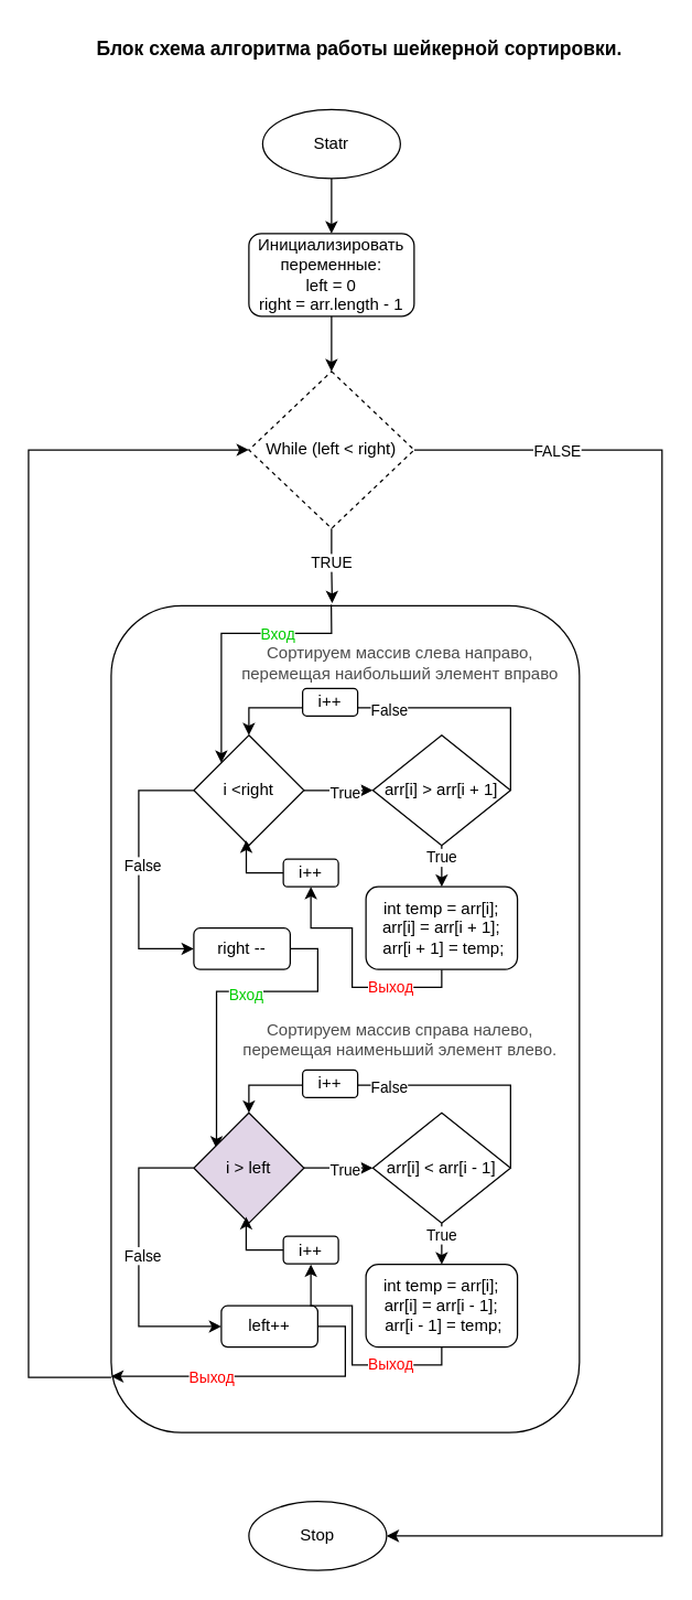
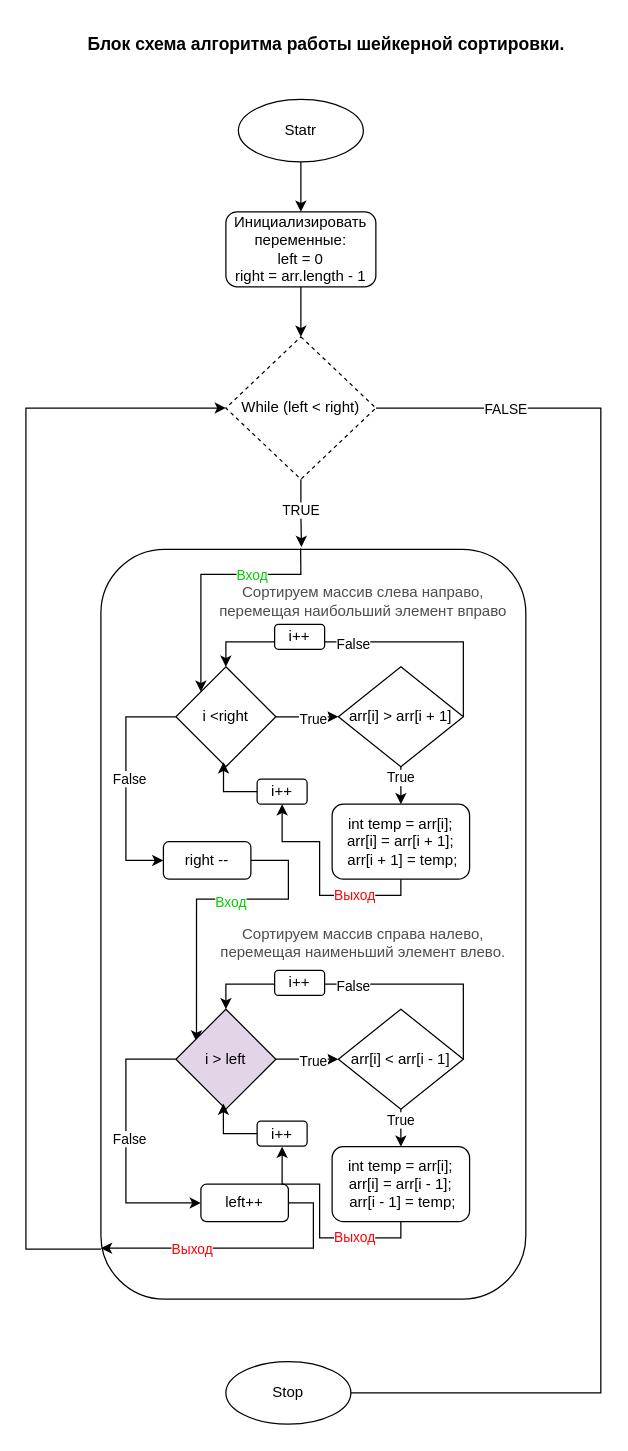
  <mxCell id="0" />
  <mxCell id="1" parent="0" />
  <mxCell id="2" style="edgeStyle=orthogonalEdgeStyle;rounded=0;orthogonalLoop=1;jettySize=auto;html=1;entryX=0.5;entryY=0;entryDx=0;entryDy=0;" edge="1" parent="1" source="3" target="6"><mxGeometry relative="1" as="geometry" /></mxCell>
  <mxCell id="3" value="Statr" style="ellipse;whiteSpace=wrap;html=1;" vertex="1" parent="1"><mxGeometry x="190" y="79" width="100" height="50" as="geometry" /></mxCell>
  <mxCell id="4" value="Stop" style="ellipse;whiteSpace=wrap;html=1;" vertex="1" parent="1"><mxGeometry x="180" y="1089" width="100" height="50" as="geometry" /></mxCell>
  <mxCell id="5" style="edgeStyle=orthogonalEdgeStyle;rounded=0;orthogonalLoop=1;jettySize=auto;html=1;entryX=0.5;entryY=0;entryDx=0;entryDy=0;" edge="1" parent="1" source="6" target="11"><mxGeometry relative="1" as="geometry" /></mxCell>
  <mxCell id="6" value="Инициализировать переменные:&lt;br/&gt;left = 0&lt;br/&gt;right = arr.length - 1" style="rounded=1;whiteSpace=wrap;html=1;fontSize=12;glass=0;strokeWidth=1;shadow=0;" vertex="1" parent="1"><mxGeometry x="180" y="169" width="120" height="60" as="geometry" /></mxCell>
- <mxCell id="7" style="edgeStyle=orthogonalEdgeStyle;rounded=0;orthogonalLoop=1;jettySize=auto;html=1;exitX=1;exitY=0.5;exitDx=0;exitDy=0;entryX=1;entryY=0.5;entryDx=0;entryDy=0;" edge="1" parent="1" source="11" target="4"><mxGeometry relative="1" as="geometry"><mxPoint x="493" y="889" as="targetPoint" /><Array as="points"><mxPoint x="480" y="326" /><mxPoint x="480" y="1114" /></Array></mxGeometry></mxCell>
+ <mxCell id="7" style="edgeStyle=orthogonalEdgeStyle;rounded=0;orthogonalLoop=1;jettySize=auto;html=1;exitX=1;exitY=0.5;exitDx=0;exitDy=0;entryX=1;entryY=0.5;entryDx=0;entryDy=0;endArrow=none;" edge="1" parent="1" source="11" target="4"><mxGeometry relative="1" as="geometry"><mxPoint x="493" y="889" as="targetPoint" /><Array as="points"><mxPoint x="480" y="326" /><mxPoint x="480" y="1114" /></Array></mxGeometry></mxCell>
  <mxCell id="8" value="FALSE" style="edgeLabel;html=1;align=center;verticalAlign=middle;resizable=0;points=[];" vertex="1" connectable="0" parent="7"><mxGeometry x="-0.824" relative="1" as="geometry"><mxPoint as="offset" /></mxGeometry></mxCell>
  <mxCell id="9" style="edgeStyle=orthogonalEdgeStyle;rounded=0;orthogonalLoop=1;jettySize=auto;html=1;entryX=0.472;entryY=-0.003;entryDx=0;entryDy=0;entryPerimeter=0;" edge="1" parent="1" source="11" target="13"><mxGeometry relative="1" as="geometry" /></mxCell>
  <mxCell id="10" value="TRUE" style="edgeLabel;html=1;align=center;verticalAlign=middle;resizable=0;points=[];" vertex="1" connectable="0" parent="9"><mxGeometry x="-0.111" y="-1" relative="1" as="geometry"><mxPoint as="offset" /></mxGeometry></mxCell>
  <mxCell id="11" value="While (left &amp;lt; right)" style="rhombus;whiteSpace=wrap;html=1;dashed=1;" vertex="1" parent="1"><mxGeometry x="180" y="269" width="120" height="114" as="geometry" /></mxCell>
  <mxCell id="12" style="edgeStyle=orthogonalEdgeStyle;rounded=0;orthogonalLoop=1;jettySize=auto;html=1;entryX=0;entryY=0.5;entryDx=0;entryDy=0;" edge="1" parent="1" source="13" target="11"><mxGeometry relative="1" as="geometry"><mxPoint x="90" y="339" as="targetPoint" /><Array as="points"><mxPoint x="20" y="999" /><mxPoint x="20" y="326" /></Array></mxGeometry></mxCell>
  <mxCell id="13" value="" style="rounded=1;whiteSpace=wrap;html=1;" vertex="1" parent="1"><mxGeometry x="80" y="439" width="340" height="600" as="geometry" /></mxCell>
  <mxCell id="14" style="edgeStyle=orthogonalEdgeStyle;rounded=0;orthogonalLoop=1;jettySize=auto;html=1;entryX=0;entryY=0.5;entryDx=0;entryDy=0;" edge="1" parent="1" source="18" target="26"><mxGeometry relative="1" as="geometry" /></mxCell>
  <mxCell id="15" value="True" style="edgeLabel;html=1;align=center;verticalAlign=middle;resizable=0;points=[];" vertex="1" connectable="0" parent="14"><mxGeometry x="0.159" y="-1" relative="1" as="geometry"><mxPoint as="offset" /></mxGeometry></mxCell>
  <mxCell id="16" style="edgeStyle=orthogonalEdgeStyle;rounded=0;orthogonalLoop=1;jettySize=auto;html=1;entryX=0;entryY=0.5;entryDx=0;entryDy=0;exitX=0.176;exitY=0.2;exitDx=0;exitDy=0;exitPerimeter=0;" edge="1" parent="1" target="21"><mxGeometry relative="1" as="geometry"><mxPoint x="139.84" y="573" as="sourcePoint" /><Array as="points"><mxPoint x="100" y="573" /><mxPoint x="100" y="688" /></Array></mxGeometry></mxCell>
  <mxCell id="17" value="False" style="edgeLabel;html=1;align=center;verticalAlign=middle;resizable=0;points=[];" vertex="1" connectable="0" parent="16"><mxGeometry x="-0.039" y="2" relative="1" as="geometry"><mxPoint as="offset" /></mxGeometry></mxCell>
  <mxCell id="18" value="i &amp;lt;right" style="rhombus;whiteSpace=wrap;html=1;" vertex="1" parent="1"><mxGeometry x="140" y="533" width="80" height="80" as="geometry" /></mxCell>
  <mxCell id="19" style="edgeStyle=orthogonalEdgeStyle;rounded=0;orthogonalLoop=1;jettySize=auto;html=1;entryX=0.206;entryY=0.323;entryDx=0;entryDy=0;entryPerimeter=0;exitX=1;exitY=0.5;exitDx=0;exitDy=0;" edge="1" parent="1" source="21" target="34"><mxGeometry relative="1" as="geometry"><Array as="points"><mxPoint x="230" y="688" /><mxPoint x="230" y="719" /><mxPoint x="157" y="719" /></Array></mxGeometry></mxCell>
  <mxCell id="20" value="&lt;font color=&quot;#00cc00&quot;&gt;Вход&lt;/font&gt;" style="edgeLabel;html=1;align=center;verticalAlign=middle;resizable=0;points=[];" vertex="1" connectable="0" parent="19"><mxGeometry x="-0.128" y="2" relative="1" as="geometry"><mxPoint as="offset" /></mxGeometry></mxCell>
- <mxCell id="21" value="&lt;div&gt;right --&lt;/div&gt;" style="rounded=1;whiteSpace=wrap;html=1;fontSize=12;glass=0;strokeWidth=1;shadow=0;" vertex="1" parent="1"><mxGeometry x="140" y="673" width="70" height="30" as="geometry" /></mxCell>
+ <mxCell id="21" value="&lt;div&gt;right --&lt;/div&gt;" style="rounded=1;whiteSpace=wrap;html=1;fontSize=12;glass=0;strokeWidth=1;shadow=0;" vertex="1" parent="1"><mxGeometry x="130" y="673" width="70" height="30" as="geometry" /></mxCell>
  <mxCell id="22" style="edgeStyle=orthogonalEdgeStyle;rounded=0;orthogonalLoop=1;jettySize=auto;html=1;entryX=0.5;entryY=0;entryDx=0;entryDy=0;" edge="1" parent="1" source="26" target="29"><mxGeometry relative="1" as="geometry" /></mxCell>
  <mxCell id="23" value="True" style="edgeLabel;html=1;align=center;verticalAlign=middle;resizable=0;points=[];" vertex="1" connectable="0" parent="22"><mxGeometry x="-0.667" y="-1" relative="1" as="geometry"><mxPoint as="offset" /></mxGeometry></mxCell>
  <mxCell id="24" style="edgeStyle=orthogonalEdgeStyle;rounded=0;orthogonalLoop=1;jettySize=auto;html=1;entryX=0.5;entryY=0;entryDx=0;entryDy=0;" edge="1" parent="1" source="26" target="18"><mxGeometry relative="1" as="geometry"><Array as="points"><mxPoint x="370" y="513" /><mxPoint x="180" y="513" /></Array></mxGeometry></mxCell>
  <mxCell id="25" value="False" style="edgeLabel;html=1;align=center;verticalAlign=middle;resizable=0;points=[];" vertex="1" connectable="0" parent="24"><mxGeometry x="0.101" y="1" relative="1" as="geometry"><mxPoint as="offset" /></mxGeometry></mxCell>
  <mxCell id="26" value="arr[i] &amp;gt; arr[i + 1]" style="rhombus;whiteSpace=wrap;html=1;" vertex="1" parent="1"><mxGeometry x="270" y="533" width="100" height="80" as="geometry" /></mxCell>
  <mxCell id="27" style="edgeStyle=orthogonalEdgeStyle;rounded=0;orthogonalLoop=1;jettySize=auto;html=1;entryX=0.5;entryY=1;entryDx=0;entryDy=0;" edge="1" parent="1" source="29" target="50"><mxGeometry relative="1" as="geometry"><mxPoint x="370" y="573" as="targetPoint" /><Array as="points"><mxPoint x="320" y="716" /><mxPoint x="255" y="716" /><mxPoint x="255" y="673" /><mxPoint x="225" y="673" /></Array></mxGeometry></mxCell>
  <mxCell id="28" value="&lt;font color=&quot;#ff0000&quot;&gt;Выход&lt;/font&gt;" style="edgeLabel;html=1;align=center;verticalAlign=middle;resizable=0;points=[];" vertex="1" connectable="0" parent="27"><mxGeometry x="-0.434" y="-1" relative="1" as="geometry"><mxPoint as="offset" /></mxGeometry></mxCell>
  <mxCell id="29" value="&lt;div&gt;int temp = arr[i];&lt;/div&gt;&lt;div&gt;arr[i] = arr[i + 1];&lt;/div&gt;&lt;div&gt;&amp;nbsp;arr[i + 1] = temp;&lt;/div&gt;" style="rounded=1;whiteSpace=wrap;html=1;fontSize=12;glass=0;strokeWidth=1;shadow=0;" vertex="1" parent="1"><mxGeometry x="265" y="643" width="110" height="60" as="geometry" /></mxCell>
  <mxCell id="30" style="edgeStyle=orthogonalEdgeStyle;rounded=0;orthogonalLoop=1;jettySize=auto;html=1;entryX=0;entryY=0.5;entryDx=0;entryDy=0;" edge="1" parent="1" source="34" target="42"><mxGeometry relative="1" as="geometry" /></mxCell>
  <mxCell id="31" value="True" style="edgeLabel;html=1;align=center;verticalAlign=middle;resizable=0;points=[];" vertex="1" connectable="0" parent="30"><mxGeometry x="0.159" y="-1" relative="1" as="geometry"><mxPoint as="offset" /></mxGeometry></mxCell>
  <mxCell id="32" style="edgeStyle=orthogonalEdgeStyle;rounded=0;orthogonalLoop=1;jettySize=auto;html=1;entryX=0;entryY=0.5;entryDx=0;entryDy=0;exitX=0.176;exitY=0.2;exitDx=0;exitDy=0;exitPerimeter=0;" edge="1" parent="1" target="37"><mxGeometry relative="1" as="geometry"><mxPoint x="139.84" y="847" as="sourcePoint" /><Array as="points"><mxPoint x="100" y="847" /><mxPoint x="100" y="962" /></Array></mxGeometry></mxCell>
  <mxCell id="33" value="False" style="edgeLabel;html=1;align=center;verticalAlign=middle;resizable=0;points=[];" vertex="1" connectable="0" parent="32"><mxGeometry x="-0.039" y="2" relative="1" as="geometry"><mxPoint as="offset" /></mxGeometry></mxCell>
  <mxCell id="34" value="i &amp;gt; left" style="rhombus;whiteSpace=wrap;html=1;fillColor=#e1d5e7;" vertex="1" parent="1"><mxGeometry x="140" y="807" width="80" height="80" as="geometry" /></mxCell>
  <mxCell id="35" style="edgeStyle=orthogonalEdgeStyle;rounded=0;orthogonalLoop=1;jettySize=auto;html=1;entryX=0;entryY=0.932;entryDx=0;entryDy=0;entryPerimeter=0;exitX=1;exitY=0.5;exitDx=0;exitDy=0;" edge="1" parent="1" source="37" target="13"><mxGeometry relative="1" as="geometry" /></mxCell>
  <mxCell id="36" value="&lt;font color=&quot;#ff0000&quot;&gt;Выход&lt;/font&gt;" style="edgeLabel;html=1;align=center;verticalAlign=middle;resizable=0;points=[];" vertex="1" connectable="0" parent="35"><mxGeometry x="0.365" relative="1" as="geometry"><mxPoint as="offset" /></mxGeometry></mxCell>
  <mxCell id="37" value="&lt;div&gt;left++&lt;/div&gt;" style="rounded=1;whiteSpace=wrap;html=1;fontSize=12;glass=0;strokeWidth=1;shadow=0;" vertex="1" parent="1"><mxGeometry x="160" y="947" width="70" height="30" as="geometry" /></mxCell>
  <mxCell id="38" style="edgeStyle=orthogonalEdgeStyle;rounded=0;orthogonalLoop=1;jettySize=auto;html=1;entryX=0.5;entryY=0;entryDx=0;entryDy=0;" edge="1" parent="1" source="42" target="43"><mxGeometry relative="1" as="geometry" /></mxCell>
  <mxCell id="39" value="True" style="edgeLabel;html=1;align=center;verticalAlign=middle;resizable=0;points=[];" vertex="1" connectable="0" parent="38"><mxGeometry x="-0.667" y="-1" relative="1" as="geometry"><mxPoint as="offset" /></mxGeometry></mxCell>
  <mxCell id="40" style="edgeStyle=orthogonalEdgeStyle;rounded=0;orthogonalLoop=1;jettySize=auto;html=1;entryX=0.5;entryY=0;entryDx=0;entryDy=0;" edge="1" parent="1" source="42" target="34"><mxGeometry relative="1" as="geometry"><Array as="points"><mxPoint x="370" y="787" /><mxPoint x="180" y="787" /></Array></mxGeometry></mxCell>
  <mxCell id="41" value="False" style="edgeLabel;html=1;align=center;verticalAlign=middle;resizable=0;points=[];" vertex="1" connectable="0" parent="40"><mxGeometry x="0.101" y="1" relative="1" as="geometry"><mxPoint as="offset" /></mxGeometry></mxCell>
  <mxCell id="42" value="arr[i] &amp;lt; arr[i - 1]" style="rhombus;whiteSpace=wrap;html=1;" vertex="1" parent="1"><mxGeometry x="270" y="807" width="100" height="80" as="geometry" /></mxCell>
  <mxCell id="43" value="&lt;div&gt;int temp = arr[i];&lt;/div&gt;&lt;div&gt;&lt;span style=&quot;background-color: initial;&quot;&gt;arr[i] = arr[i - 1];&lt;/span&gt;&lt;/div&gt;&lt;div&gt;&amp;nbsp;arr[i - 1] = temp;&lt;/div&gt;" style="rounded=1;whiteSpace=wrap;html=1;fontSize=12;glass=0;strokeWidth=1;shadow=0;" vertex="1" parent="1"><mxGeometry x="265" y="917" width="110" height="60" as="geometry" /></mxCell>
  <mxCell id="44" value="&lt;font color=&quot;#4d4d4d&quot;&gt;Сортируем массив слева направо, перемещая наибольший элемент вправо&lt;/font&gt;" style="text;html=1;strokeColor=none;fillColor=none;align=center;verticalAlign=middle;whiteSpace=wrap;rounded=0;" vertex="1" parent="1"><mxGeometry x="170" y="466" width="240" height="30" as="geometry" /></mxCell>
  <mxCell id="45" value="&lt;font color=&quot;#4d4d4d&quot;&gt;Сортируем массив справа налево, перемещая наименьший элемент влево.&lt;/font&gt;" style="text;html=1;strokeColor=none;fillColor=none;align=center;verticalAlign=middle;whiteSpace=wrap;rounded=0;" vertex="1" parent="1"><mxGeometry x="160" y="739" width="260" height="30" as="geometry" /></mxCell>
  <mxCell id="46" value="" style="endArrow=classic;html=1;rounded=0;exitX=0.47;exitY=-0.001;exitDx=0;exitDy=0;exitPerimeter=0;entryX=0;entryY=0;entryDx=0;entryDy=0;" edge="1" parent="1" source="13" target="18"><mxGeometry width="50" height="50" relative="1" as="geometry"><mxPoint x="170" y="629" as="sourcePoint" /><mxPoint x="220" y="579" as="targetPoint" /><Array as="points"><mxPoint x="240" y="459" /><mxPoint x="160" y="459" /></Array></mxGeometry></mxCell>
  <mxCell id="47" value="&lt;font color=&quot;#00cc00&quot;&gt;Вход&lt;/font&gt;" style="edgeLabel;html=1;align=center;verticalAlign=middle;resizable=0;points=[];" vertex="1" connectable="0" parent="46"><mxGeometry x="-0.384" relative="1" as="geometry"><mxPoint as="offset" /></mxGeometry></mxCell>
  <mxCell id="48" value="&lt;b&gt;&lt;font style=&quot;font-size: 14px;&quot;&gt;Блок схема алгоритма работы шейкерной сортировки.&lt;/font&gt;&lt;/b&gt;" style="text;html=1;strokeColor=none;fillColor=none;align=center;verticalAlign=middle;whiteSpace=wrap;rounded=0;" vertex="1" parent="1"><mxGeometry x="67.5" y="20" width="385" height="30" as="geometry" /></mxCell>
  <mxCell id="49" style="edgeStyle=orthogonalEdgeStyle;rounded=0;orthogonalLoop=1;jettySize=auto;html=1;entryX=0.476;entryY=0.955;entryDx=0;entryDy=0;entryPerimeter=0;" edge="1" parent="1" source="50" target="18"><mxGeometry relative="1" as="geometry"><Array as="points"><mxPoint x="178" y="633" /></Array></mxGeometry></mxCell>
  <mxCell id="50" value="i++" style="rounded=1;whiteSpace=wrap;html=1;fontSize=12;glass=0;strokeWidth=1;shadow=0;" vertex="1" parent="1"><mxGeometry x="205" y="623" width="40" height="20" as="geometry" /></mxCell>
  <mxCell id="51" style="edgeStyle=orthogonalEdgeStyle;rounded=0;orthogonalLoop=1;jettySize=auto;html=1;entryX=0.476;entryY=0.955;entryDx=0;entryDy=0;entryPerimeter=0;" edge="1" parent="1" source="52"><mxGeometry relative="1" as="geometry"><mxPoint x="178" y="882.52" as="targetPoint" /><Array as="points"><mxPoint x="178" y="906.52" /></Array></mxGeometry></mxCell>
  <mxCell id="52" value="i++" style="rounded=1;whiteSpace=wrap;html=1;fontSize=12;glass=0;strokeWidth=1;shadow=0;" vertex="1" parent="1"><mxGeometry x="205" y="896.52" width="40" height="20" as="geometry" /></mxCell>
  <mxCell id="53" value="i++" style="rounded=1;whiteSpace=wrap;html=1;fontSize=12;glass=0;strokeWidth=1;shadow=0;" vertex="1" parent="1"><mxGeometry x="219" y="776" width="40" height="20" as="geometry" /></mxCell>
  <mxCell id="54" value="i++" style="rounded=1;whiteSpace=wrap;html=1;fontSize=12;glass=0;strokeWidth=1;shadow=0;" vertex="1" parent="1"><mxGeometry x="219" y="499" width="40" height="20" as="geometry" /></mxCell>
  <mxCell id="55" style="edgeStyle=orthogonalEdgeStyle;rounded=0;orthogonalLoop=1;jettySize=auto;html=1;entryX=0.5;entryY=1;entryDx=0;entryDy=0;" edge="1" parent="1"><mxGeometry relative="1" as="geometry"><mxPoint x="320" y="977" as="sourcePoint" /><mxPoint x="225" y="917" as="targetPoint" /><Array as="points"><mxPoint x="320" y="990" /><mxPoint x="255" y="990" /><mxPoint x="255" y="947" /><mxPoint x="225" y="947" /></Array></mxGeometry></mxCell>
  <mxCell id="56" value="&lt;font color=&quot;#ff0000&quot;&gt;Выход&lt;/font&gt;" style="edgeLabel;html=1;align=center;verticalAlign=middle;resizable=0;points=[];" vertex="1" connectable="0" parent="55"><mxGeometry x="-0.434" y="-1" relative="1" as="geometry"><mxPoint as="offset" /></mxGeometry></mxCell>
